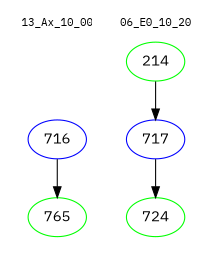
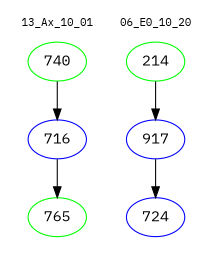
  digraph {
    fontname="IBM Plex Mono"
    node [color=green fontname="IBM Plex Mono"]
    edge [color=black fontname="IBM Plex Mono"]
+   n1 [label=740]
    n2 [color=blue label=716]
    n3 [label=765]
    n4 [label=214]
-   n5 [color=blue label=717]
-   n6 [label=724]
+   n5 [color=blue label=917]
+   n6 [color=blue label=724]
    subgraph cluster_1 {
      color=white
      fontsize=10
-     label="13_Ax_10_00"
+     label="13_Ax_10_01"
+     n1
      n2
      n3
    }
    subgraph cluster_2 {
      color=white
      fontsize=10
      label="06_E0_10_20"
      n4
      n5
      n6
    }
+   n1 -> n2
    n2 -> n3
    n4 -> n5
    n5 -> n6
  }
